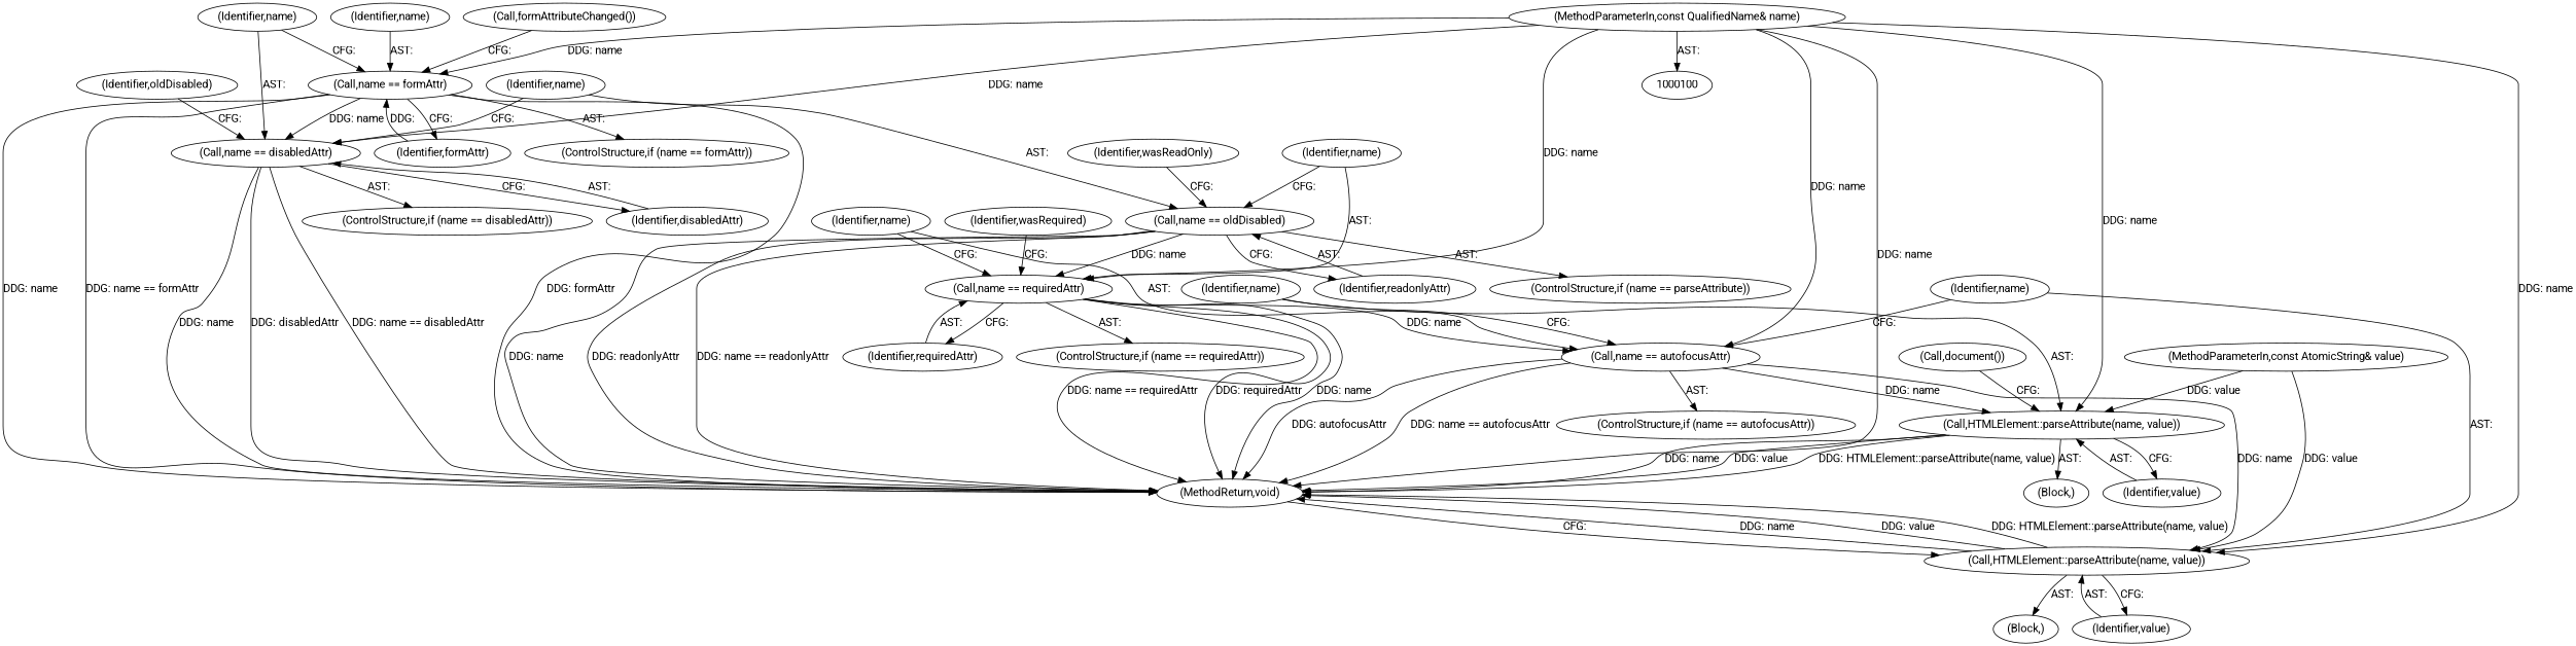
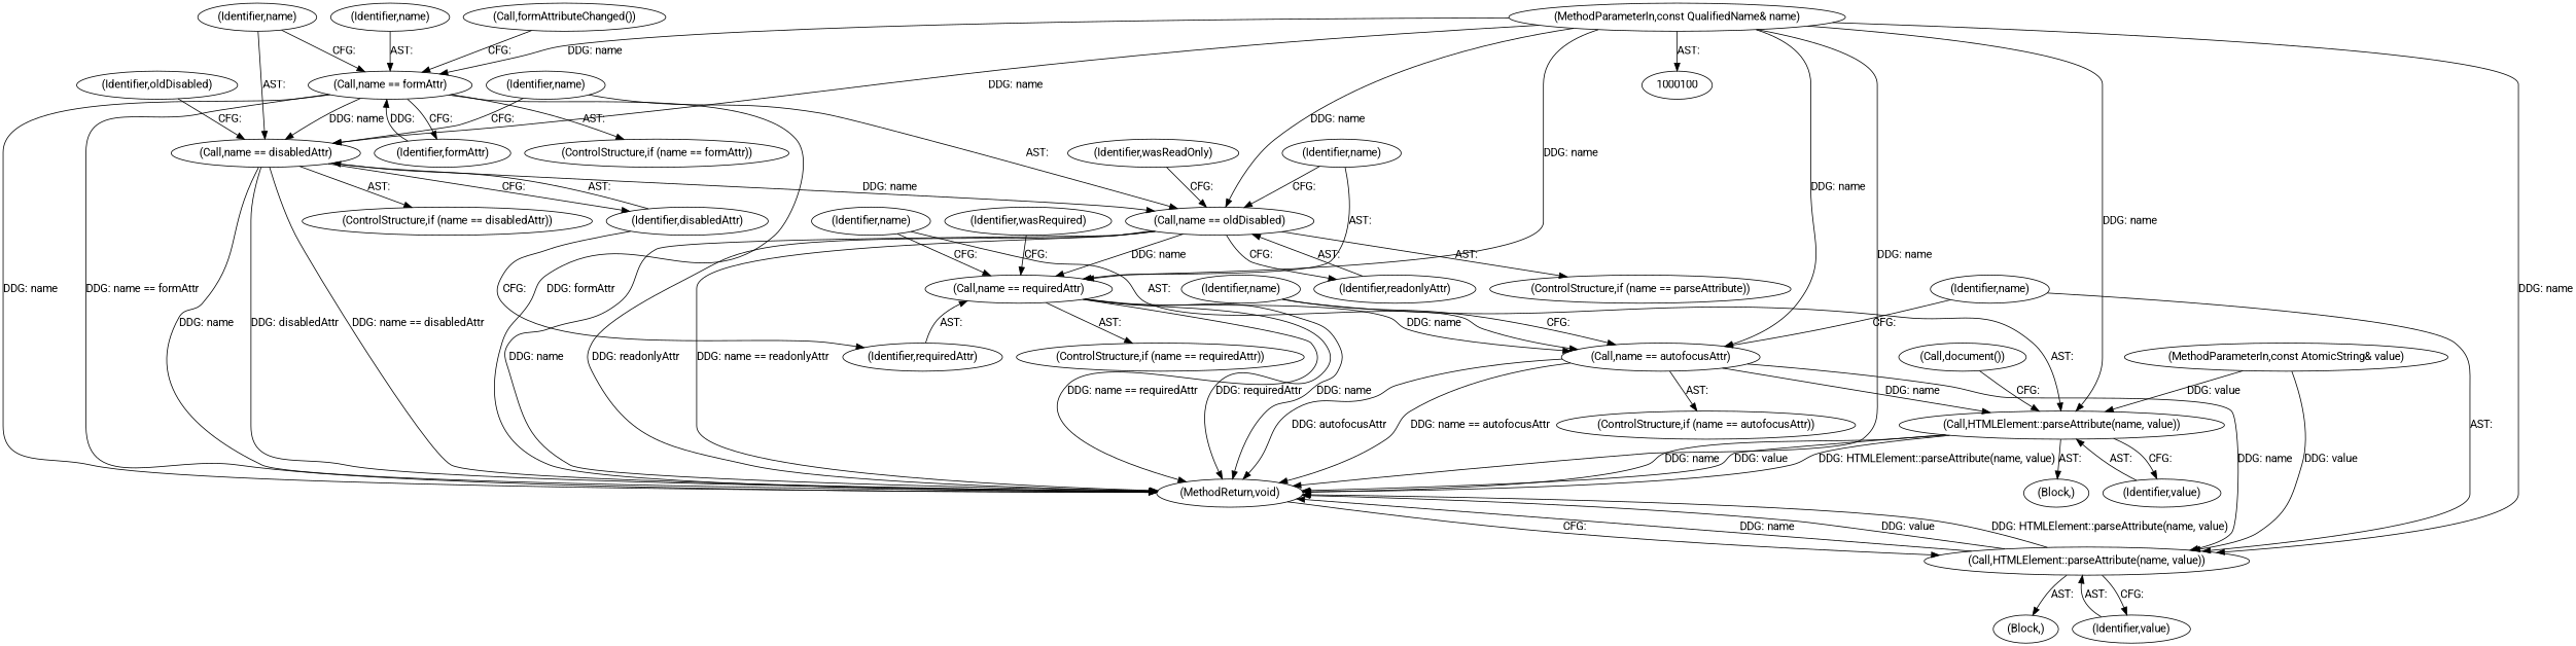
  digraph {
    fontname=Roboto
    node [fontname=Roboto]
    edge [fontname=Roboto]
    n1 [label="(Call,name == oldDisabled)"]
    n2 [label="(Call,name == requiredAttr)"]
    n3 [label="(MethodReturn,void)"]
    n4 [label="(Identifier,readonlyAttr)"]
    n5 [label="(ControlStructure,if (name == parseAttribute))"]
    n6 [label="(Call,name == autofocusAttr)"]
    n7 [label="(ControlStructure,if (name == requiredAttr))"]
    n8 [label="(Identifier,requiredAttr)"]
    n9 [label="(Call,HTMLElement::parseAttribute(name, value))"]
    n10 [label="(Call,name == disabledAttr)"]
    n11 [label="(ControlStructure,if (name == disabledAttr))"]
    n12 [label="(Identifier,disabledAttr)"]
    n13 [label="(Call,name == formAttr)"]
    n14 [label="(Identifier,formAttr)"]
    n15 [label="(ControlStructure,if (name == formAttr))"]
    n16 [label="(MethodParameterIn,const QualifiedName& name)"]
    n17 [label="(Call,HTMLElement::parseAttribute(name, value))"]
    1000100
    n19 [label="(ControlStructure,if (name == autofocusAttr))"]
    n20 [label="(Block,)"]
    n21 [label="(Identifier,value)"]
    n22 [label="(Block,)"]
    n23 [label="(Identifier,value)"]
    n24 [label="(Call,formAttributeChanged())"]
    n25 [label="(MethodParameterIn,const AtomicString& value)"]
    n26 [label="(Identifier,oldDisabled)"]
    n27 [label="(Identifier,name)"]
    n28 [label="(Call,document())"]
    n29 [label="(Identifier,wasRequired)"]
    n30 [label="(Identifier,name)"]
    n31 [label="(Identifier,name)"]
    n32 [label="(Identifier,name)"]
    n33 [label="(Identifier,name)"]
    n34 [label="(Identifier,name)"]
    n35 [label="(Identifier,wasReadOnly)"]
    n36 [label="(Identifier,name)"]
    n1 -> n2 [label="DDG: name"]
    n1 -> n3 [label="DDG: name == readonlyAttr"]
    n1 -> n3 [label="DDG: name"]
    n1 -> n3 [label="DDG: readonlyAttr"]
    n1 -> n4 [label="CFG: "]
    n1 -> n5 [label="AST: "]
    n2 -> n3 [label="DDG: name == requiredAttr"]
    n2 -> n3 [label="DDG: requiredAttr"]
    n2 -> n3 [label="DDG: name"]
    n2 -> n6 [label="DDG: name"]
    n2 -> n7 [label="AST: "]
-   n2 -> n8 [label="CFG: "]
+   n12 -> n8 [label="CFG: "]
    n3 -> n9 [label="CFG: "]
    n4 -> n1 [label="AST: "]
    n6 -> n3 [label="DDG: autofocusAttr"]
    n6 -> n3 [label="DDG: name == autofocusAttr"]
    n6 -> n9 [label="DDG: name"]
    n6 -> n17 [label="DDG: name"]
    n6 -> n19 [label="AST: "]
    n8 -> n2 [label="AST: "]
    n9 -> n3 [label="DDG: name"]
    n9 -> n3 [label="DDG: value"]
    n9 -> n3 [label="DDG: HTMLElement::parseAttribute(name, value)"]
    n9 -> n22 [label="AST: "]
    n9 -> n23 [label="CFG: "]
+   n10 -> n1 [label="DDG: name"]
    n10 -> n3 [label="DDG: disabledAttr"]
    n10 -> n3 [label="DDG: name == disabledAttr"]
    n10 -> n3 [label="DDG: name"]
    n10 -> n11 [label="AST: "]
    n10 -> n12 [label="CFG: "]
    n12 -> n10 [label="AST: "]
    n13 -> n3 [label="DDG: name == formAttr"]
    n13 -> n3 [label="DDG: formAttr"]
    n13 -> n3 [label="DDG: name"]
    n13 -> n10 [label="DDG: name"]
    n13 -> n14 [label="CFG: "]
    n13 -> n15 [label="AST: "]
    n14 -> n13 [label="DDG: "]
+   n16 -> n1 [label="DDG: name"]
    n16 -> n2 [label="DDG: name"]
    n16 -> n3 [label="DDG: name"]
    n16 -> n6 [label="DDG: name"]
    n16 -> n9 [label="DDG: name"]
    n16 -> n10 [label="DDG: name"]
    n16 -> n13 [label="DDG: name"]
    n16 -> n17 [label="DDG: name"]
    n16 -> 1000100 [label="AST: "]
    n17 -> n3 [label="DDG: HTMLElement::parseAttribute(name, value)"]
    n17 -> n3 [label="DDG: name"]
    n17 -> n3 [label="DDG: value"]
    n17 -> n20 [label="AST: "]
    n17 -> n21 [label="CFG: "]
    n21 -> n17 [label="AST: "]
    n23 -> n9 [label="AST: "]
    n24 -> n13 [label="CFG: "]
    n25 -> n9 [label="DDG: value"]
    n25 -> n17 [label="DDG: value"]
    n26 -> n10 [label="CFG: "]
    n27 -> n1 [label="CFG: "]
    n27 -> n2 [label="AST: "]
    n28 -> n17 [label="CFG: "]
    n29 -> n2 [label="CFG: "]
    n30 -> n6 [label="CFG: "]
    n30 -> n17 [label="AST: "]
    n31 -> n2 [label="CFG: "]
    n31 -> n6 [label="AST: "]
    n32 -> n13 [label="AST: "]
    n33 -> n10 [label="AST: "]
    n33 -> n13 [label="CFG: "]
    n34 -> n6 [label="CFG: "]
    n34 -> n9 [label="AST: "]
    n35 -> n1 [label="CFG: "]
    n36 -> n1 [label="AST: "]
    n36 -> n10 [label="CFG: "]
  }
